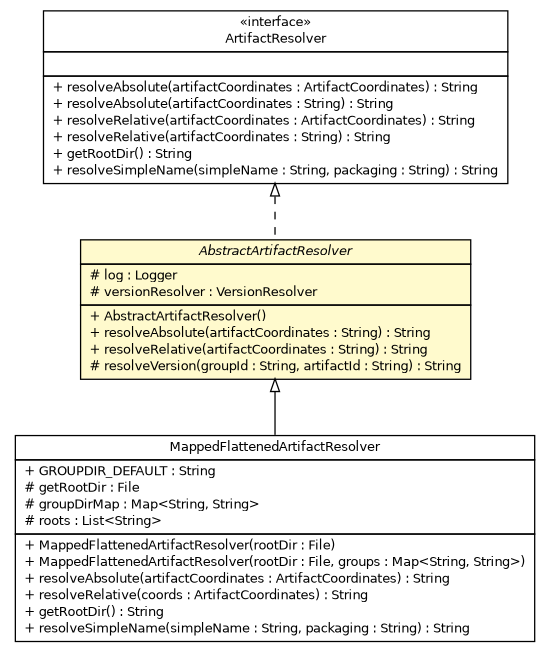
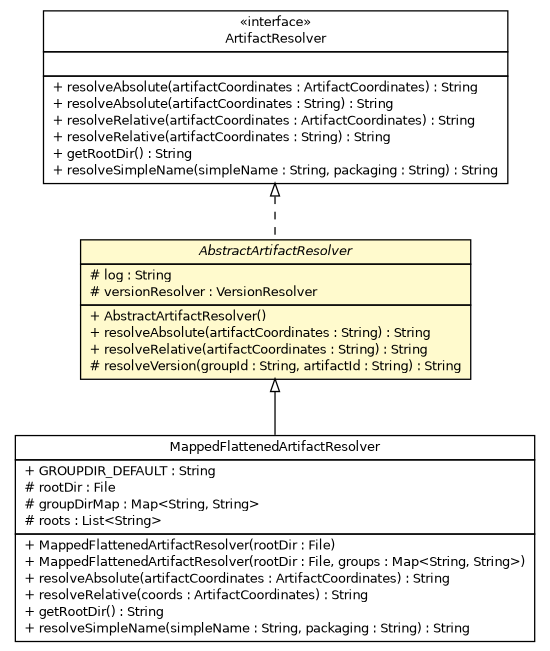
  digraph {
    nodesep=0.25
    ranksep=0.5
    node [fontcolor=black fontname=Helvetica fontsize=10.0 shape=plaintext]
    edge [arrowtail=empty dir=back fontname=Helvetica fontsize=10 headport=p labelfontname=Helvetica labelfontsize=10 tailport=p]
-   n1 [label=<<table title="sorcer.resolver.MappedFlattenedArtifactResolver" border="0" cellborder="1" cellspacing="0" cellpadding="2" port="p" href="./MappedFlattenedArtifactResolver.html"> 		<tr><td><table border="0" cellspacing="0" cellpadding="1"> <tr><td align="center" balign="center"> MappedFlattenedArtifactResolver </td></tr> 		</table></td></tr> 		<tr><td><table border="0" cellspacing="0" cellpadding="1"> <tr><td align="left" balign="left"> + GROUPDIR_DEFAULT : String </td></tr> <tr><td align="left" balign="left"> # getRootDir : File </td></tr> <tr><td align="left" balign="left"> # groupDirMap : Map&lt;String, String&gt; </td></tr> <tr><td align="left" balign="left"> # roots : List&lt;String&gt; </td></tr> 		</table></td></tr> 		<tr><td><table border="0" cellspacing="0" cellpadding="1"> <tr><td align="left" balign="left"> + MappedFlattenedArtifactResolver(rootDir : File) </td></tr> <tr><td align="left" balign="left"> + MappedFlattenedArtifactResolver(rootDir : File, groups : Map&lt;String, String&gt;) </td></tr> <tr><td align="left" balign="left"> + resolveAbsolute(artifactCoordinates : ArtifactCoordinates) : String </td></tr> <tr><td align="left" balign="left"> + resolveRelative(coords : ArtifactCoordinates) : String </td></tr> <tr><td align="left" balign="left"> + getRootDir() : String </td></tr> <tr><td align="left" balign="left"> + resolveSimpleName(simpleName : String, packaging : String) : String </td></tr> 		</table></td></tr> 		</table>>]
-   n2 [label=<<table title="sorcer.resolver.AbstractArtifactResolver" border="0" cellborder="1" cellspacing="0" cellpadding="2" port="p" bgcolor="lemonChiffon" href="./AbstractArtifactResolver.html"> 		<tr><td><table border="0" cellspacing="0" cellpadding="1"> <tr><td align="center" balign="center"><font face="Helvetica-Oblique"> AbstractArtifactResolver </font></td></tr> 		</table></td></tr> 		<tr><td><table border="0" cellspacing="0" cellpadding="1"> <tr><td align="left" balign="left"> # log : Logger </td></tr> <tr><td align="left" balign="left"> # versionResolver : VersionResolver </td></tr> 		</table></td></tr> 		<tr><td><table border="0" cellspacing="0" cellpadding="1"> <tr><td align="left" balign="left"> + AbstractArtifactResolver() </td></tr> <tr><td align="left" balign="left"> + resolveAbsolute(artifactCoordinates : String) : String </td></tr> <tr><td align="left" balign="left"> + resolveRelative(artifactCoordinates : String) : String </td></tr> <tr><td align="left" balign="left"> # resolveVersion(groupId : String, artifactId : String) : String </td></tr> 		</table></td></tr> 		</table>>]
+   n1 [label=<<table title="sorcer.resolver.MappedFlattenedArtifactResolver" border="0" cellborder="1" cellspacing="0" cellpadding="2" port="p" href="./MappedFlattenedArtifactResolver.html"> 		<tr><td><table border="0" cellspacing="0" cellpadding="1"> <tr><td align="center" balign="center"> MappedFlattenedArtifactResolver </td></tr> 		</table></td></tr> 		<tr><td><table border="0" cellspacing="0" cellpadding="1"> <tr><td align="left" balign="left"> + GROUPDIR_DEFAULT : String </td></tr> <tr><td align="left" balign="left"> # rootDir : File </td></tr> <tr><td align="left" balign="left"> # groupDirMap : Map&lt;String, String&gt; </td></tr> <tr><td align="left" balign="left"> # roots : List&lt;String&gt; </td></tr> 		</table></td></tr> 		<tr><td><table border="0" cellspacing="0" cellpadding="1"> <tr><td align="left" balign="left"> + MappedFlattenedArtifactResolver(rootDir : File) </td></tr> <tr><td align="left" balign="left"> + MappedFlattenedArtifactResolver(rootDir : File, groups : Map&lt;String, String&gt;) </td></tr> <tr><td align="left" balign="left"> + resolveAbsolute(artifactCoordinates : ArtifactCoordinates) : String </td></tr> <tr><td align="left" balign="left"> + resolveRelative(coords : ArtifactCoordinates) : String </td></tr> <tr><td align="left" balign="left"> + getRootDir() : String </td></tr> <tr><td align="left" balign="left"> + resolveSimpleName(simpleName : String, packaging : String) : String </td></tr> 		</table></td></tr> 		</table>>]
+   n2 [label=<<table title="sorcer.resolver.AbstractArtifactResolver" border="0" cellborder="1" cellspacing="0" cellpadding="2" port="p" bgcolor="lemonChiffon" href="./AbstractArtifactResolver.html"> 		<tr><td><table border="0" cellspacing="0" cellpadding="1"> <tr><td align="center" balign="center"><font face="Helvetica-Oblique"> AbstractArtifactResolver </font></td></tr> 		</table></td></tr> 		<tr><td><table border="0" cellspacing="0" cellpadding="1"> <tr><td align="left" balign="left"> # log : String </td></tr> <tr><td align="left" balign="left"> # versionResolver : VersionResolver </td></tr> 		</table></td></tr> 		<tr><td><table border="0" cellspacing="0" cellpadding="1"> <tr><td align="left" balign="left"> + AbstractArtifactResolver() </td></tr> <tr><td align="left" balign="left"> + resolveAbsolute(artifactCoordinates : String) : String </td></tr> <tr><td align="left" balign="left"> + resolveRelative(artifactCoordinates : String) : String </td></tr> <tr><td align="left" balign="left"> # resolveVersion(groupId : String, artifactId : String) : String </td></tr> 		</table></td></tr> 		</table>>]
    n3 [label=<<table title="sorcer.resolver.ArtifactResolver" border="0" cellborder="1" cellspacing="0" cellpadding="2" port="p" href="./ArtifactResolver.html"> 		<tr><td><table border="0" cellspacing="0" cellpadding="1"> <tr><td align="center" balign="center"> &#171;interface&#187; </td></tr> <tr><td align="center" balign="center"> ArtifactResolver </td></tr> 		</table></td></tr> 		<tr><td><table border="0" cellspacing="0" cellpadding="1"> <tr><td align="left" balign="left">  </td></tr> 		</table></td></tr> 		<tr><td><table border="0" cellspacing="0" cellpadding="1"> <tr><td align="left" balign="left"> + resolveAbsolute(artifactCoordinates : ArtifactCoordinates) : String </td></tr> <tr><td align="left" balign="left"> + resolveAbsolute(artifactCoordinates : String) : String </td></tr> <tr><td align="left" balign="left"> + resolveRelative(artifactCoordinates : ArtifactCoordinates) : String </td></tr> <tr><td align="left" balign="left"> + resolveRelative(artifactCoordinates : String) : String </td></tr> <tr><td align="left" balign="left"> + getRootDir() : String </td></tr> <tr><td align="left" balign="left"> + resolveSimpleName(simpleName : String, packaging : String) : String </td></tr> 		</table></td></tr> 		</table>>]
    n2 -> n1
    n3 -> n2 [style=dashed]
  }
